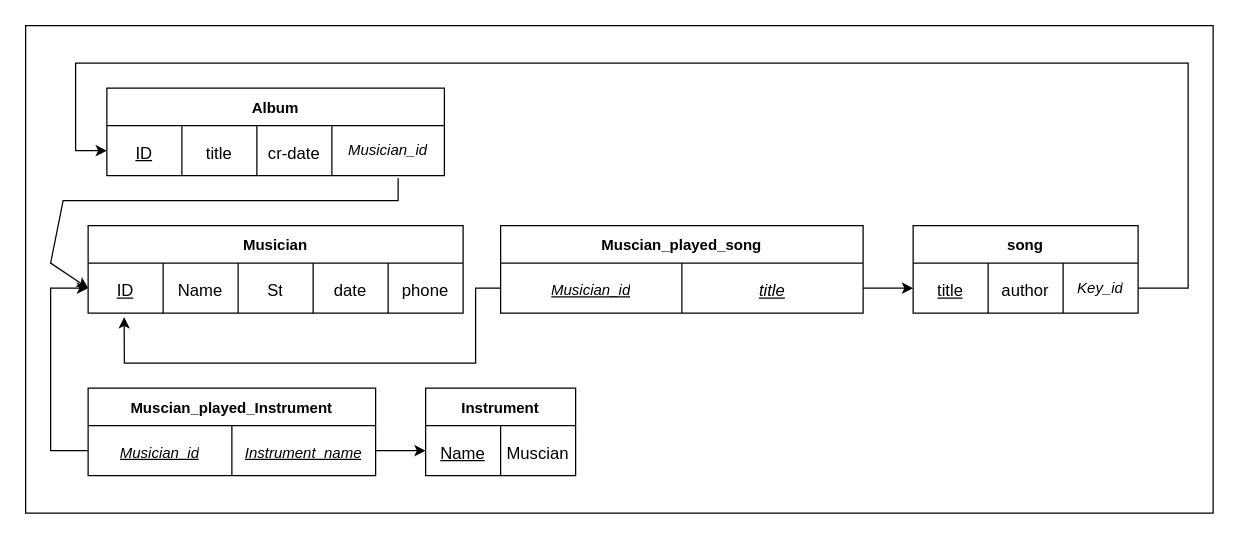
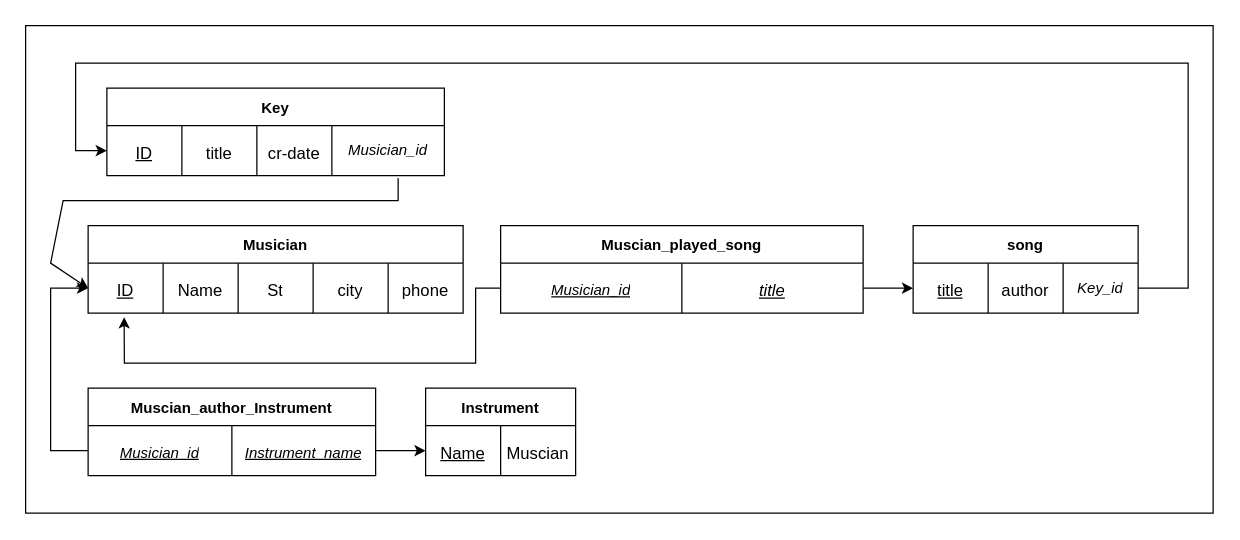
  <mxCell id="0" />
  <mxCell id="1" parent="0" />
  <mxCell id="2" value="" style="whiteSpace=wrap;html=1;" vertex="1" parent="1"><mxGeometry x="20" y="20" width="950" height="390" as="geometry" /></mxCell>
  <mxCell id="3" value="Musician" style="shape=table;startSize=30;container=1;collapsible=0;childLayout=tableLayout;fontStyle=1;align=center;" vertex="1" parent="1"><mxGeometry x="70" y="180" width="300" height="70" as="geometry" /></mxCell>
  <mxCell id="4" value="" style="shape=tableRow;horizontal=0;startSize=0;swimlaneHead=0;swimlaneBody=0;top=0;left=0;bottom=0;right=0;collapsible=0;dropTarget=0;fillColor=none;points=[[0,0.5],[1,0.5]];portConstraint=eastwest;" vertex="1" parent="3"><mxGeometry y="30" width="300" height="40" as="geometry" /></mxCell>
  <mxCell id="5" value="&lt;p style=&quot;direction: ltr; unicode-bidi: embed;&quot; align=&quot;center&quot; class=&quot;MsoNormal&quot;&gt;&lt;u&gt;&lt;span style=&quot;font-size:10.0pt&quot;&gt;ID&lt;/span&gt;&lt;/u&gt;&lt;/p&gt;" style="shape=partialRectangle;html=1;whiteSpace=wrap;connectable=0;fillColor=none;top=0;left=0;bottom=0;right=0;overflow=hidden;" vertex="1" parent="4"><mxGeometry width="60" height="40" as="geometry"><mxRectangle width="60" height="40" as="alternateBounds" /></mxGeometry></mxCell>
  <mxCell id="6" value="&lt;p style=&quot;direction: ltr; unicode-bidi: embed;&quot; align=&quot;center&quot; class=&quot;MsoNormal&quot;&gt;&lt;span style=&quot;font-size:10.0pt&quot;&gt;Name&lt;/span&gt;&lt;/p&gt;" style="shape=partialRectangle;html=1;whiteSpace=wrap;connectable=0;fillColor=none;top=0;left=0;bottom=0;right=0;overflow=hidden;" vertex="1" parent="4"><mxGeometry x="60" width="60" height="40" as="geometry"><mxRectangle width="60" height="40" as="alternateBounds" /></mxGeometry></mxCell>
  <mxCell id="7" value="&lt;p style=&quot;direction: ltr; unicode-bidi: embed;&quot; align=&quot;center&quot; class=&quot;MsoNormal&quot;&gt;&lt;span style=&quot;font-size:10.0pt&quot;&gt;St&lt;/span&gt;&lt;/p&gt;" style="shape=partialRectangle;html=1;whiteSpace=wrap;connectable=0;fillColor=none;top=0;left=0;bottom=0;right=0;overflow=hidden;" vertex="1" parent="4"><mxGeometry x="120" width="60" height="40" as="geometry"><mxRectangle width="60" height="40" as="alternateBounds" /></mxGeometry></mxCell>
- <mxCell id="8" value="&lt;p style=&quot;direction: ltr; unicode-bidi: embed;&quot; align=&quot;center&quot; class=&quot;MsoNormal&quot;&gt;&lt;span style=&quot;font-size:10.0pt&quot;&gt;date&lt;/span&gt;&lt;/p&gt;" style="shape=partialRectangle;html=1;whiteSpace=wrap;connectable=0;fillColor=none;top=0;left=0;bottom=0;right=0;overflow=hidden;" vertex="1" parent="4"><mxGeometry x="180" width="60" height="40" as="geometry"><mxRectangle width="60" height="40" as="alternateBounds" /></mxGeometry></mxCell>
+ <mxCell id="8" value="&lt;p style=&quot;direction: ltr; unicode-bidi: embed;&quot; align=&quot;center&quot; class=&quot;MsoNormal&quot;&gt;&lt;span style=&quot;font-size:10.0pt&quot;&gt;city&lt;/span&gt;&lt;/p&gt;" style="shape=partialRectangle;html=1;whiteSpace=wrap;connectable=0;fillColor=none;top=0;left=0;bottom=0;right=0;overflow=hidden;" vertex="1" parent="4"><mxGeometry x="180" width="60" height="40" as="geometry"><mxRectangle width="60" height="40" as="alternateBounds" /></mxGeometry></mxCell>
  <mxCell id="9" value="&lt;p style=&quot;direction: ltr; unicode-bidi: embed;&quot; align=&quot;center&quot; class=&quot;MsoNormal&quot;&gt;&lt;span style=&quot;font-size:10.0pt&quot;&gt;phone&lt;/span&gt;&lt;/p&gt;" style="shape=partialRectangle;html=1;whiteSpace=wrap;connectable=0;fillColor=none;top=0;left=0;bottom=0;right=0;overflow=hidden;" vertex="1" parent="4"><mxGeometry x="240" width="60" height="40" as="geometry"><mxRectangle width="60" height="40" as="alternateBounds" /></mxGeometry></mxCell>
- <mxCell id="10" value="Album" style="shape=table;startSize=30;container=1;collapsible=0;childLayout=tableLayout;fontStyle=1;align=center;" vertex="1" parent="1"><mxGeometry x="85" y="70" width="270" height="70" as="geometry" /></mxCell>
+ <mxCell id="10" value="Key" style="shape=table;startSize=30;container=1;collapsible=0;childLayout=tableLayout;fontStyle=1;align=center;" vertex="1" parent="1"><mxGeometry x="85" y="70" width="270" height="70" as="geometry" /></mxCell>
  <mxCell id="11" value="" style="shape=tableRow;horizontal=0;startSize=0;swimlaneHead=0;swimlaneBody=0;top=0;left=0;bottom=0;right=0;collapsible=0;dropTarget=0;fillColor=none;points=[[0,0.5],[1,0.5]];portConstraint=eastwest;" vertex="1" parent="10"><mxGeometry y="30" width="270" height="40" as="geometry" /></mxCell>
  <mxCell id="12" value="&lt;p style=&quot;direction: ltr; unicode-bidi: embed;&quot; align=&quot;center&quot; class=&quot;MsoNormal&quot;&gt;&lt;u&gt;&lt;span style=&quot;font-size:10.0pt&quot;&gt;ID&lt;/span&gt;&lt;/u&gt;&lt;/p&gt;" style="shape=partialRectangle;html=1;whiteSpace=wrap;connectable=0;fillColor=none;top=0;left=0;bottom=0;right=0;overflow=hidden;" vertex="1" parent="11"><mxGeometry width="60" height="40" as="geometry"><mxRectangle width="60" height="40" as="alternateBounds" /></mxGeometry></mxCell>
  <mxCell id="13" value="&lt;p style=&quot;direction: ltr; unicode-bidi: embed;&quot; align=&quot;center&quot; class=&quot;MsoNormal&quot;&gt;&lt;span style=&quot;font-size:10.0pt&quot;&gt;title&lt;/span&gt;&lt;/p&gt;" style="shape=partialRectangle;html=1;whiteSpace=wrap;connectable=0;fillColor=none;top=0;left=0;bottom=0;right=0;overflow=hidden;" vertex="1" parent="11"><mxGeometry x="60" width="60" height="40" as="geometry"><mxRectangle width="60" height="40" as="alternateBounds" /></mxGeometry></mxCell>
  <mxCell id="14" value="&lt;p style=&quot;direction: ltr; unicode-bidi: embed;&quot; align=&quot;center&quot; class=&quot;MsoNormal&quot;&gt;&lt;span style=&quot;font-size:10.0pt&quot;&gt;cr-date&lt;/span&gt;&lt;/p&gt;" style="shape=partialRectangle;html=1;whiteSpace=wrap;connectable=0;fillColor=none;top=0;left=0;bottom=0;right=0;overflow=hidden;" vertex="1" parent="11"><mxGeometry x="120" width="60" height="40" as="geometry"><mxRectangle width="60" height="40" as="alternateBounds" /></mxGeometry></mxCell>
  <mxCell id="15" value="&lt;i&gt;Musician_id&lt;/i&gt;" style="shape=partialRectangle;html=1;whiteSpace=wrap;connectable=0;fillColor=none;top=0;left=0;bottom=0;right=0;overflow=hidden;" vertex="1" parent="11"><mxGeometry x="180" width="90" height="40" as="geometry"><mxRectangle width="90" height="40" as="alternateBounds" /></mxGeometry></mxCell>
  <mxCell id="16" value="Instrument" style="shape=table;startSize=30;container=1;collapsible=0;childLayout=tableLayout;fontStyle=1;align=center;" vertex="1" parent="1"><mxGeometry x="340" y="310" width="120" height="70" as="geometry" /></mxCell>
  <mxCell id="17" value="" style="shape=tableRow;horizontal=0;startSize=0;swimlaneHead=0;swimlaneBody=0;top=0;left=0;bottom=0;right=0;collapsible=0;dropTarget=0;fillColor=none;points=[[0,0.5],[1,0.5]];portConstraint=eastwest;" vertex="1" parent="16"><mxGeometry y="30" width="120" height="40" as="geometry" /></mxCell>
  <mxCell id="18" value="&lt;p style=&quot;direction: ltr; unicode-bidi: embed;&quot; align=&quot;center&quot; class=&quot;MsoNormal&quot;&gt;&lt;u&gt;&lt;span style=&quot;font-size:10.0pt&quot;&gt;Name&lt;/span&gt;&lt;/u&gt;&lt;/p&gt;" style="shape=partialRectangle;html=1;whiteSpace=wrap;connectable=0;fillColor=none;top=0;left=0;bottom=0;right=0;overflow=hidden;" vertex="1" parent="17"><mxGeometry width="60" height="40" as="geometry"><mxRectangle width="60" height="40" as="alternateBounds" /></mxGeometry></mxCell>
  <mxCell id="19" value="&lt;p style=&quot;direction: ltr; unicode-bidi: embed;&quot; align=&quot;center&quot; class=&quot;MsoNormal&quot;&gt;&lt;span style=&quot;font-size:10.0pt&quot;&gt;Muscian&lt;/span&gt;&lt;/p&gt;" style="shape=partialRectangle;html=1;whiteSpace=wrap;connectable=0;fillColor=none;top=0;left=0;bottom=0;right=0;overflow=hidden;" vertex="1" parent="17"><mxGeometry x="60" width="60" height="40" as="geometry"><mxRectangle width="60" height="40" as="alternateBounds" /></mxGeometry></mxCell>
  <mxCell id="20" value="song" style="shape=table;startSize=30;container=1;collapsible=0;childLayout=tableLayout;fontStyle=1;align=center;" vertex="1" parent="1"><mxGeometry x="730" y="180" width="180" height="70" as="geometry" /></mxCell>
  <mxCell id="21" value="" style="shape=tableRow;horizontal=0;startSize=0;swimlaneHead=0;swimlaneBody=0;top=0;left=0;bottom=0;right=0;collapsible=0;dropTarget=0;fillColor=none;points=[[0,0.5],[1,0.5]];portConstraint=eastwest;" vertex="1" parent="20"><mxGeometry y="30" width="180" height="40" as="geometry" /></mxCell>
  <mxCell id="22" value="&lt;p style=&quot;direction: ltr; unicode-bidi: embed;&quot; align=&quot;center&quot; class=&quot;MsoNormal&quot;&gt;&lt;u&gt;&lt;span style=&quot;font-size:10.0pt&quot;&gt;title&lt;/span&gt;&lt;/u&gt;&lt;/p&gt;" style="shape=partialRectangle;html=1;whiteSpace=wrap;connectable=0;fillColor=none;top=0;left=0;bottom=0;right=0;overflow=hidden;" vertex="1" parent="21"><mxGeometry width="60" height="40" as="geometry"><mxRectangle width="60" height="40" as="alternateBounds" /></mxGeometry></mxCell>
  <mxCell id="23" value="&lt;p style=&quot;direction: ltr; unicode-bidi: embed;&quot; align=&quot;center&quot; class=&quot;MsoNormal&quot;&gt;&lt;span style=&quot;font-size:10.0pt&quot;&gt;author&lt;/span&gt;&lt;/p&gt;" style="shape=partialRectangle;html=1;whiteSpace=wrap;connectable=0;fillColor=none;top=0;left=0;bottom=0;right=0;overflow=hidden;" vertex="1" parent="21"><mxGeometry x="60" width="60" height="40" as="geometry"><mxRectangle width="60" height="40" as="alternateBounds" /></mxGeometry></mxCell>
  <mxCell id="24" value="&lt;i&gt;Key_id&lt;/i&gt;" style="shape=partialRectangle;html=1;whiteSpace=wrap;connectable=0;fillColor=none;top=0;left=0;bottom=0;right=0;overflow=hidden;" vertex="1" parent="21"><mxGeometry x="120" width="60" height="40" as="geometry"><mxRectangle width="60" height="40" as="alternateBounds" /></mxGeometry></mxCell>
- <mxCell id="25" value="Muscian_played_Instrument" style="shape=table;startSize=30;container=1;collapsible=0;childLayout=tableLayout;fontStyle=1;align=center;" vertex="1" parent="1"><mxGeometry x="70" y="310" width="230" height="70" as="geometry" /></mxCell>
+ <mxCell id="25" value="Muscian_author_Instrument" style="shape=table;startSize=30;container=1;collapsible=0;childLayout=tableLayout;fontStyle=1;align=center;" vertex="1" parent="1"><mxGeometry x="70" y="310" width="230" height="70" as="geometry" /></mxCell>
  <mxCell id="26" value="" style="shape=tableRow;horizontal=0;startSize=0;swimlaneHead=0;swimlaneBody=0;top=0;left=0;bottom=0;right=0;collapsible=0;dropTarget=0;fillColor=none;points=[[0,0.5],[1,0.5]];portConstraint=eastwest;" vertex="1" parent="25"><mxGeometry y="30" width="230" height="40" as="geometry" /></mxCell>
  <mxCell id="27" value="&lt;p style=&quot;direction: ltr; unicode-bidi: embed;&quot; align=&quot;center&quot; class=&quot;MsoNormal&quot;&gt;&lt;i&gt;Musician_id&lt;/i&gt;&lt;br&gt;&lt;/p&gt;" style="shape=partialRectangle;html=1;whiteSpace=wrap;connectable=0;fillColor=none;top=0;left=0;bottom=0;right=0;overflow=hidden;fontStyle=4" vertex="1" parent="26"><mxGeometry width="115" height="40" as="geometry"><mxRectangle width="115" height="40" as="alternateBounds" /></mxGeometry></mxCell>
  <mxCell id="28" value="&lt;p style=&quot;direction: ltr; unicode-bidi: embed;&quot; align=&quot;center&quot; class=&quot;MsoNormal&quot;&gt;&lt;i&gt;Instrument_name&lt;/i&gt;&lt;br&gt;&lt;/p&gt;" style="shape=partialRectangle;html=1;whiteSpace=wrap;connectable=0;fillColor=none;top=0;left=0;bottom=0;right=0;overflow=hidden;fontStyle=4" vertex="1" parent="26"><mxGeometry x="115" width="115" height="40" as="geometry"><mxRectangle width="115" height="40" as="alternateBounds" /></mxGeometry></mxCell>
  <mxCell id="29" value="" style="endArrow=classic;html=1;rounded=0;exitX=0;exitY=0.5;exitDx=0;exitDy=0;entryX=0;entryY=0.5;entryDx=0;entryDy=0;" edge="1" parent="1" source="26" target="4"><mxGeometry width="50" height="50" relative="1" as="geometry"><mxPoint x="400" y="300" as="sourcePoint" /><mxPoint x="450" y="250" as="targetPoint" /><Array as="points"><mxPoint x="40" y="360" /><mxPoint x="40" y="230" /></Array></mxGeometry></mxCell>
  <mxCell id="30" value="Muscian_played_song" style="shape=table;startSize=30;container=1;collapsible=0;childLayout=tableLayout;fontStyle=1;align=center;" vertex="1" parent="1"><mxGeometry x="400" y="180" width="290" height="70" as="geometry" /></mxCell>
  <mxCell id="31" value="" style="shape=tableRow;horizontal=0;startSize=0;swimlaneHead=0;swimlaneBody=0;top=0;left=0;bottom=0;right=0;collapsible=0;dropTarget=0;fillColor=none;points=[[0,0.5],[1,0.5]];portConstraint=eastwest;" vertex="1" parent="30"><mxGeometry y="30" width="290" height="40" as="geometry" /></mxCell>
  <mxCell id="32" value="&lt;p style=&quot;direction: ltr; unicode-bidi: embed;&quot; align=&quot;center&quot; class=&quot;MsoNormal&quot;&gt;&lt;u&gt;&lt;i&gt;Musician_id&lt;/i&gt;&lt;/u&gt;&lt;br&gt;&lt;/p&gt;" style="shape=partialRectangle;html=1;whiteSpace=wrap;connectable=0;fillColor=none;top=0;left=0;bottom=0;right=0;overflow=hidden;" vertex="1" parent="31"><mxGeometry width="145" height="40" as="geometry"><mxRectangle width="145" height="40" as="alternateBounds" /></mxGeometry></mxCell>
  <mxCell id="33" value="&lt;p style=&quot;direction: ltr; unicode-bidi: embed;&quot; align=&quot;center&quot; class=&quot;MsoNormal&quot;&gt;&lt;u&gt;&lt;span style=&quot;font-size:10.0pt&quot;&gt;&lt;i&gt;title&lt;/i&gt;&lt;/span&gt;&lt;/u&gt;&lt;/p&gt;" style="shape=partialRectangle;html=1;whiteSpace=wrap;connectable=0;fillColor=none;top=0;left=0;bottom=0;right=0;overflow=hidden;" vertex="1" parent="31"><mxGeometry x="145" width="145" height="40" as="geometry"><mxRectangle width="145" height="40" as="alternateBounds" /></mxGeometry></mxCell>
  <mxCell id="34" value="" style="endArrow=classic;html=1;rounded=0;exitX=1;exitY=0.5;exitDx=0;exitDy=0;" edge="1" parent="1" source="31" target="21"><mxGeometry width="50" height="50" relative="1" as="geometry"><mxPoint x="400" y="270" as="sourcePoint" /><mxPoint x="450" y="220" as="targetPoint" /></mxGeometry></mxCell>
  <mxCell id="35" value="" style="endArrow=classic;html=1;rounded=0;exitX=0;exitY=0.5;exitDx=0;exitDy=0;entryX=0.096;entryY=1.08;entryDx=0;entryDy=0;entryPerimeter=0;" edge="1" parent="1" source="31" target="4"><mxGeometry width="50" height="50" relative="1" as="geometry"><mxPoint x="700" y="240" as="sourcePoint" /><mxPoint x="740" y="240" as="targetPoint" /><Array as="points"><mxPoint x="380" y="230" /><mxPoint x="380" y="290" /><mxPoint x="99" y="290" /></Array></mxGeometry></mxCell>
  <mxCell id="36" value="" style="endArrow=classic;html=1;rounded=0;exitX=0.863;exitY=1.05;exitDx=0;exitDy=0;entryX=0;entryY=0.5;entryDx=0;entryDy=0;exitPerimeter=0;" edge="1" parent="1" source="11" target="4"><mxGeometry width="50" height="50" relative="1" as="geometry"><mxPoint x="400" y="270" as="sourcePoint" /><mxPoint x="450" y="220" as="targetPoint" /><Array as="points"><mxPoint x="318" y="160" /><mxPoint x="50" y="160" /><mxPoint x="40" y="210" /></Array></mxGeometry></mxCell>
  <mxCell id="37" value="" style="endArrow=classic;html=1;rounded=0;exitX=1;exitY=0.5;exitDx=0;exitDy=0;entryX=0;entryY=0.5;entryDx=0;entryDy=0;" edge="1" parent="1" source="21" target="11"><mxGeometry width="50" height="50" relative="1" as="geometry"><mxPoint x="400" y="270" as="sourcePoint" /><mxPoint x="450" y="220" as="targetPoint" /><Array as="points"><mxPoint x="950" y="230" /><mxPoint x="950" y="50" /><mxPoint x="60" y="50" /><mxPoint x="60" y="120" /></Array></mxGeometry></mxCell>
  <mxCell id="38" value="" style="endArrow=classic;html=1;rounded=0;exitX=1;exitY=0.5;exitDx=0;exitDy=0;entryX=0;entryY=0.5;entryDx=0;entryDy=0;" edge="1" parent="1" source="26" target="17"><mxGeometry width="50" height="50" relative="1" as="geometry"><mxPoint x="430" y="270" as="sourcePoint" /><mxPoint x="480" y="220" as="targetPoint" /></mxGeometry></mxCell>
